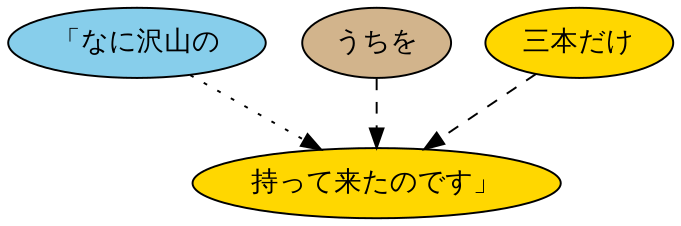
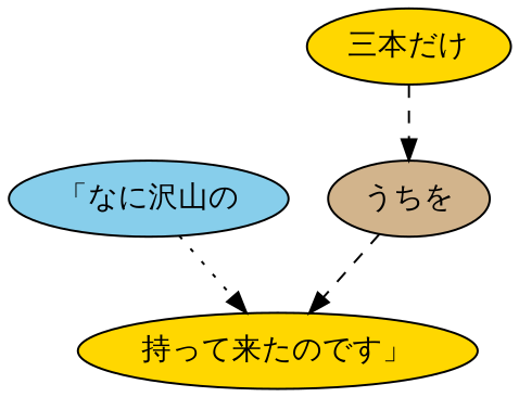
  digraph {
    node [fillcolor=gold style=filled]
    edge [style=dashed]
    n1 [fillcolor=skyblue label="「なに沢山の"]
    n2 [label="持って来たのです」"]
    n3 [fillcolor=tan label="うちを"]
    n4 [label="三本だけ"]
    n1 -> n2 [style=dotted]
    n3 -> n2
-   n4 -> n2
+   n4 -> n3
  }
